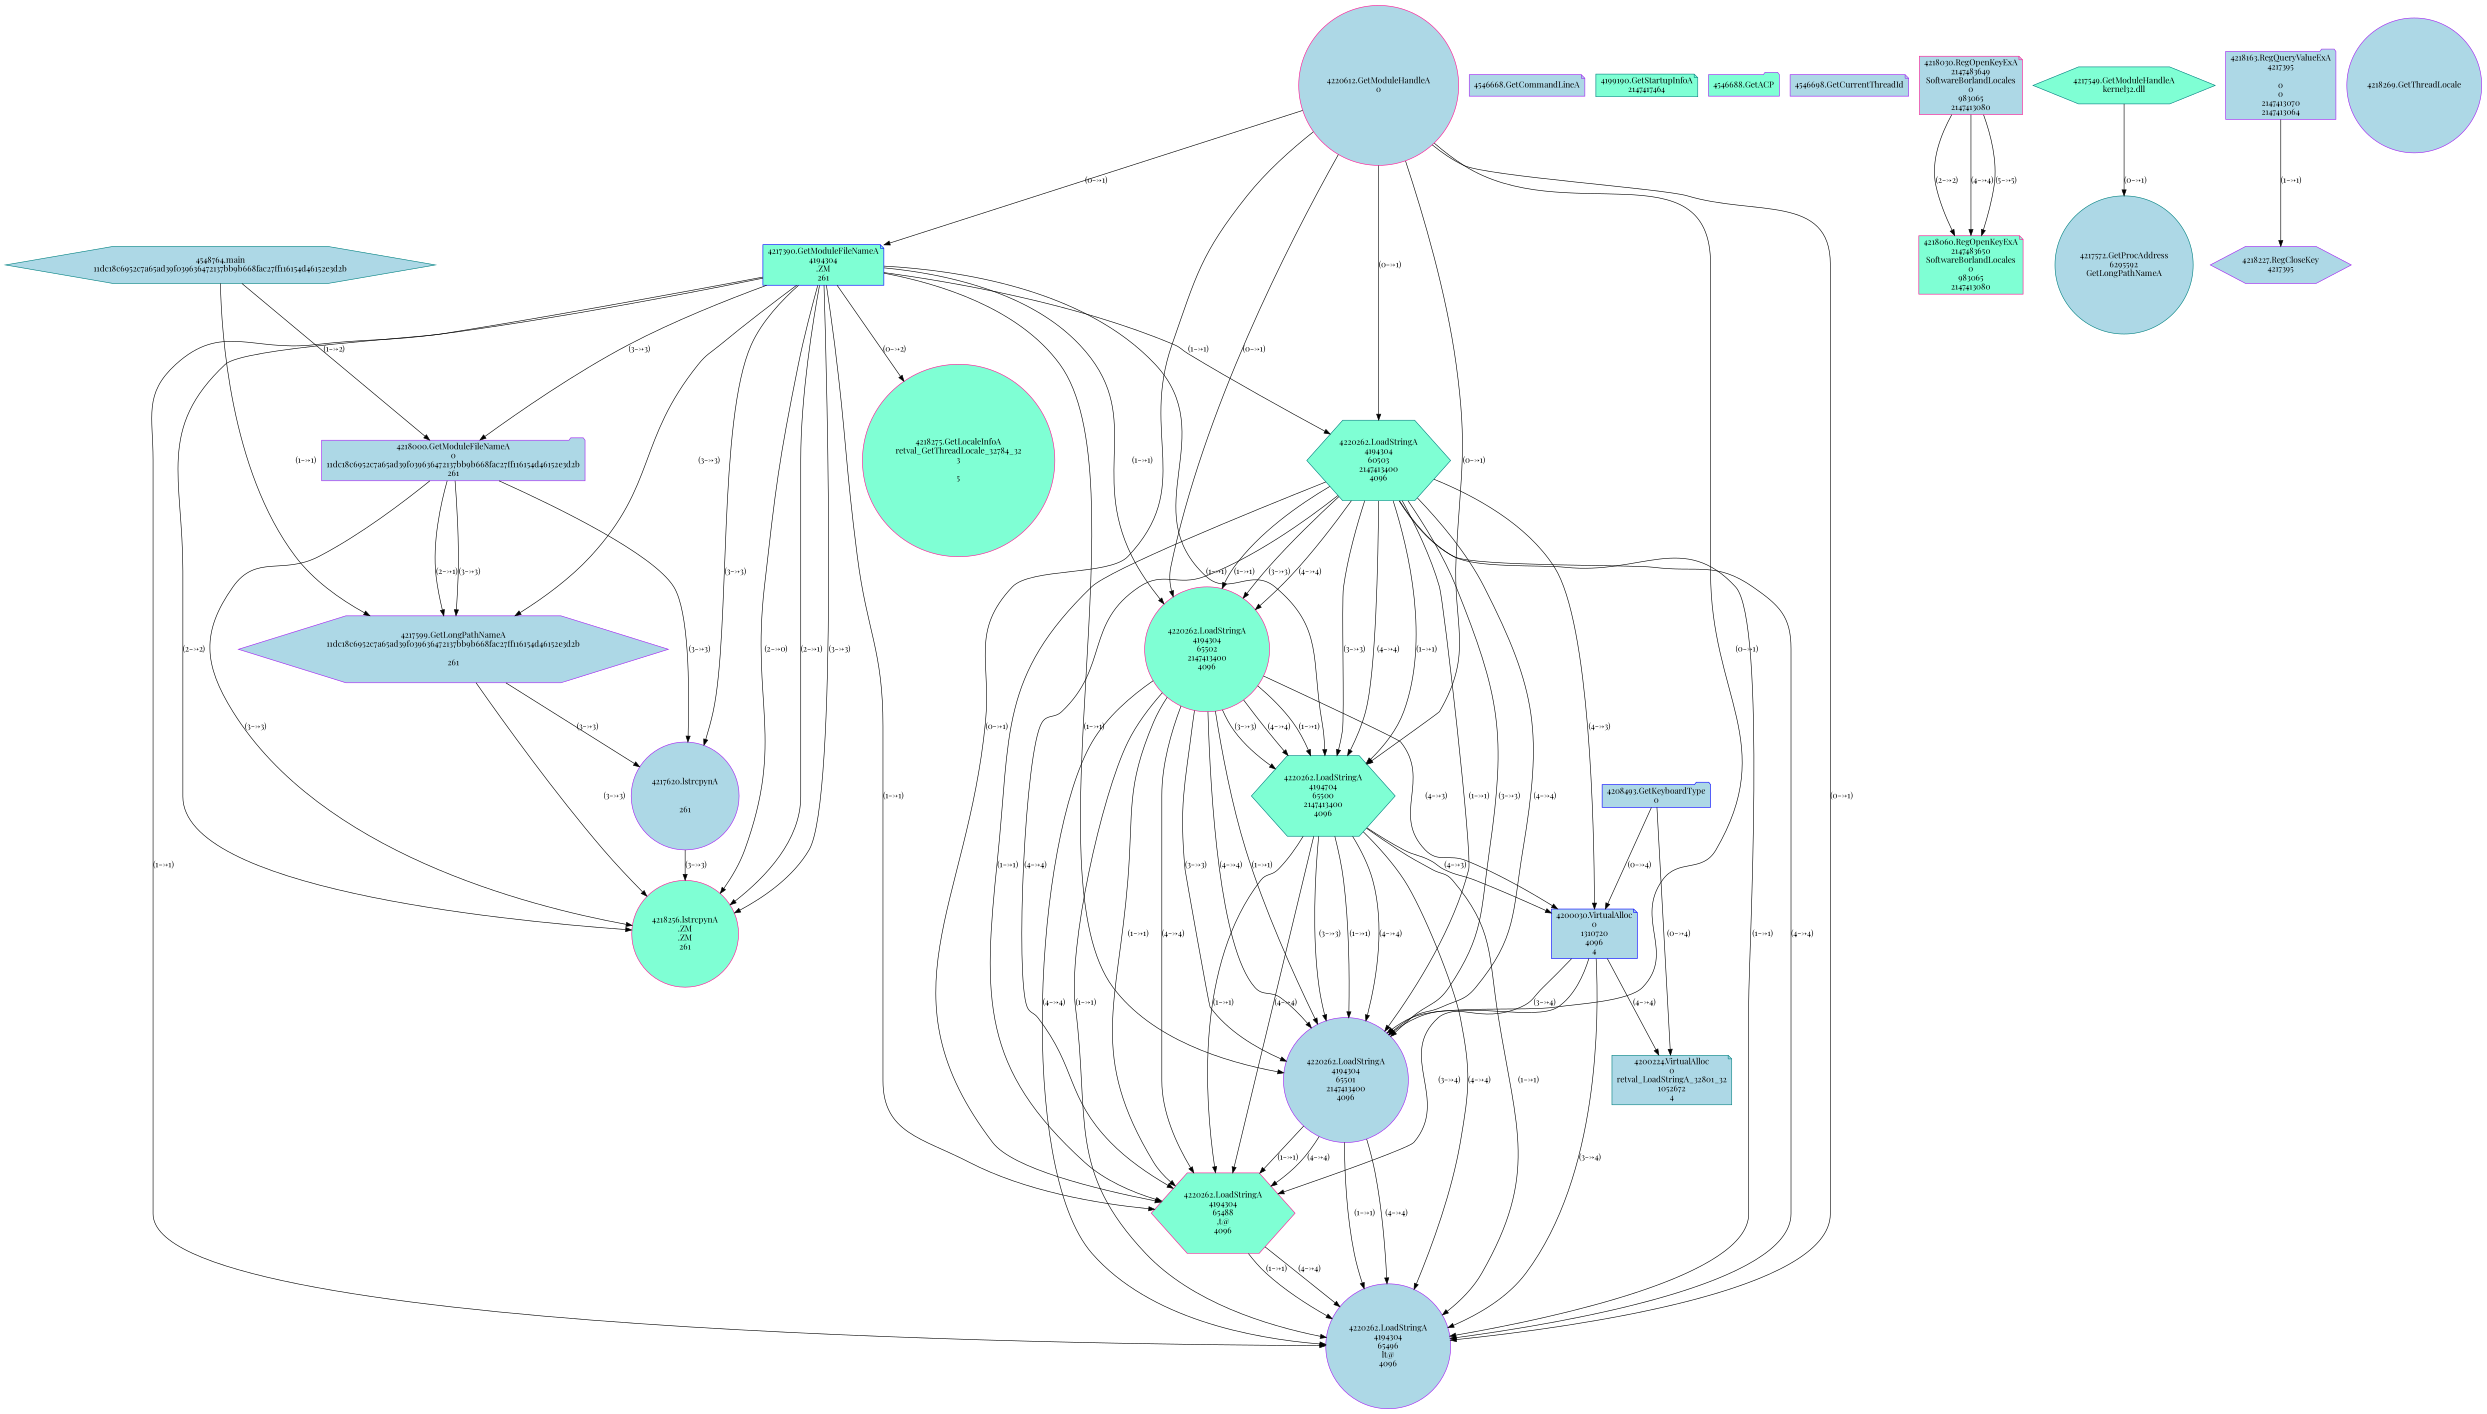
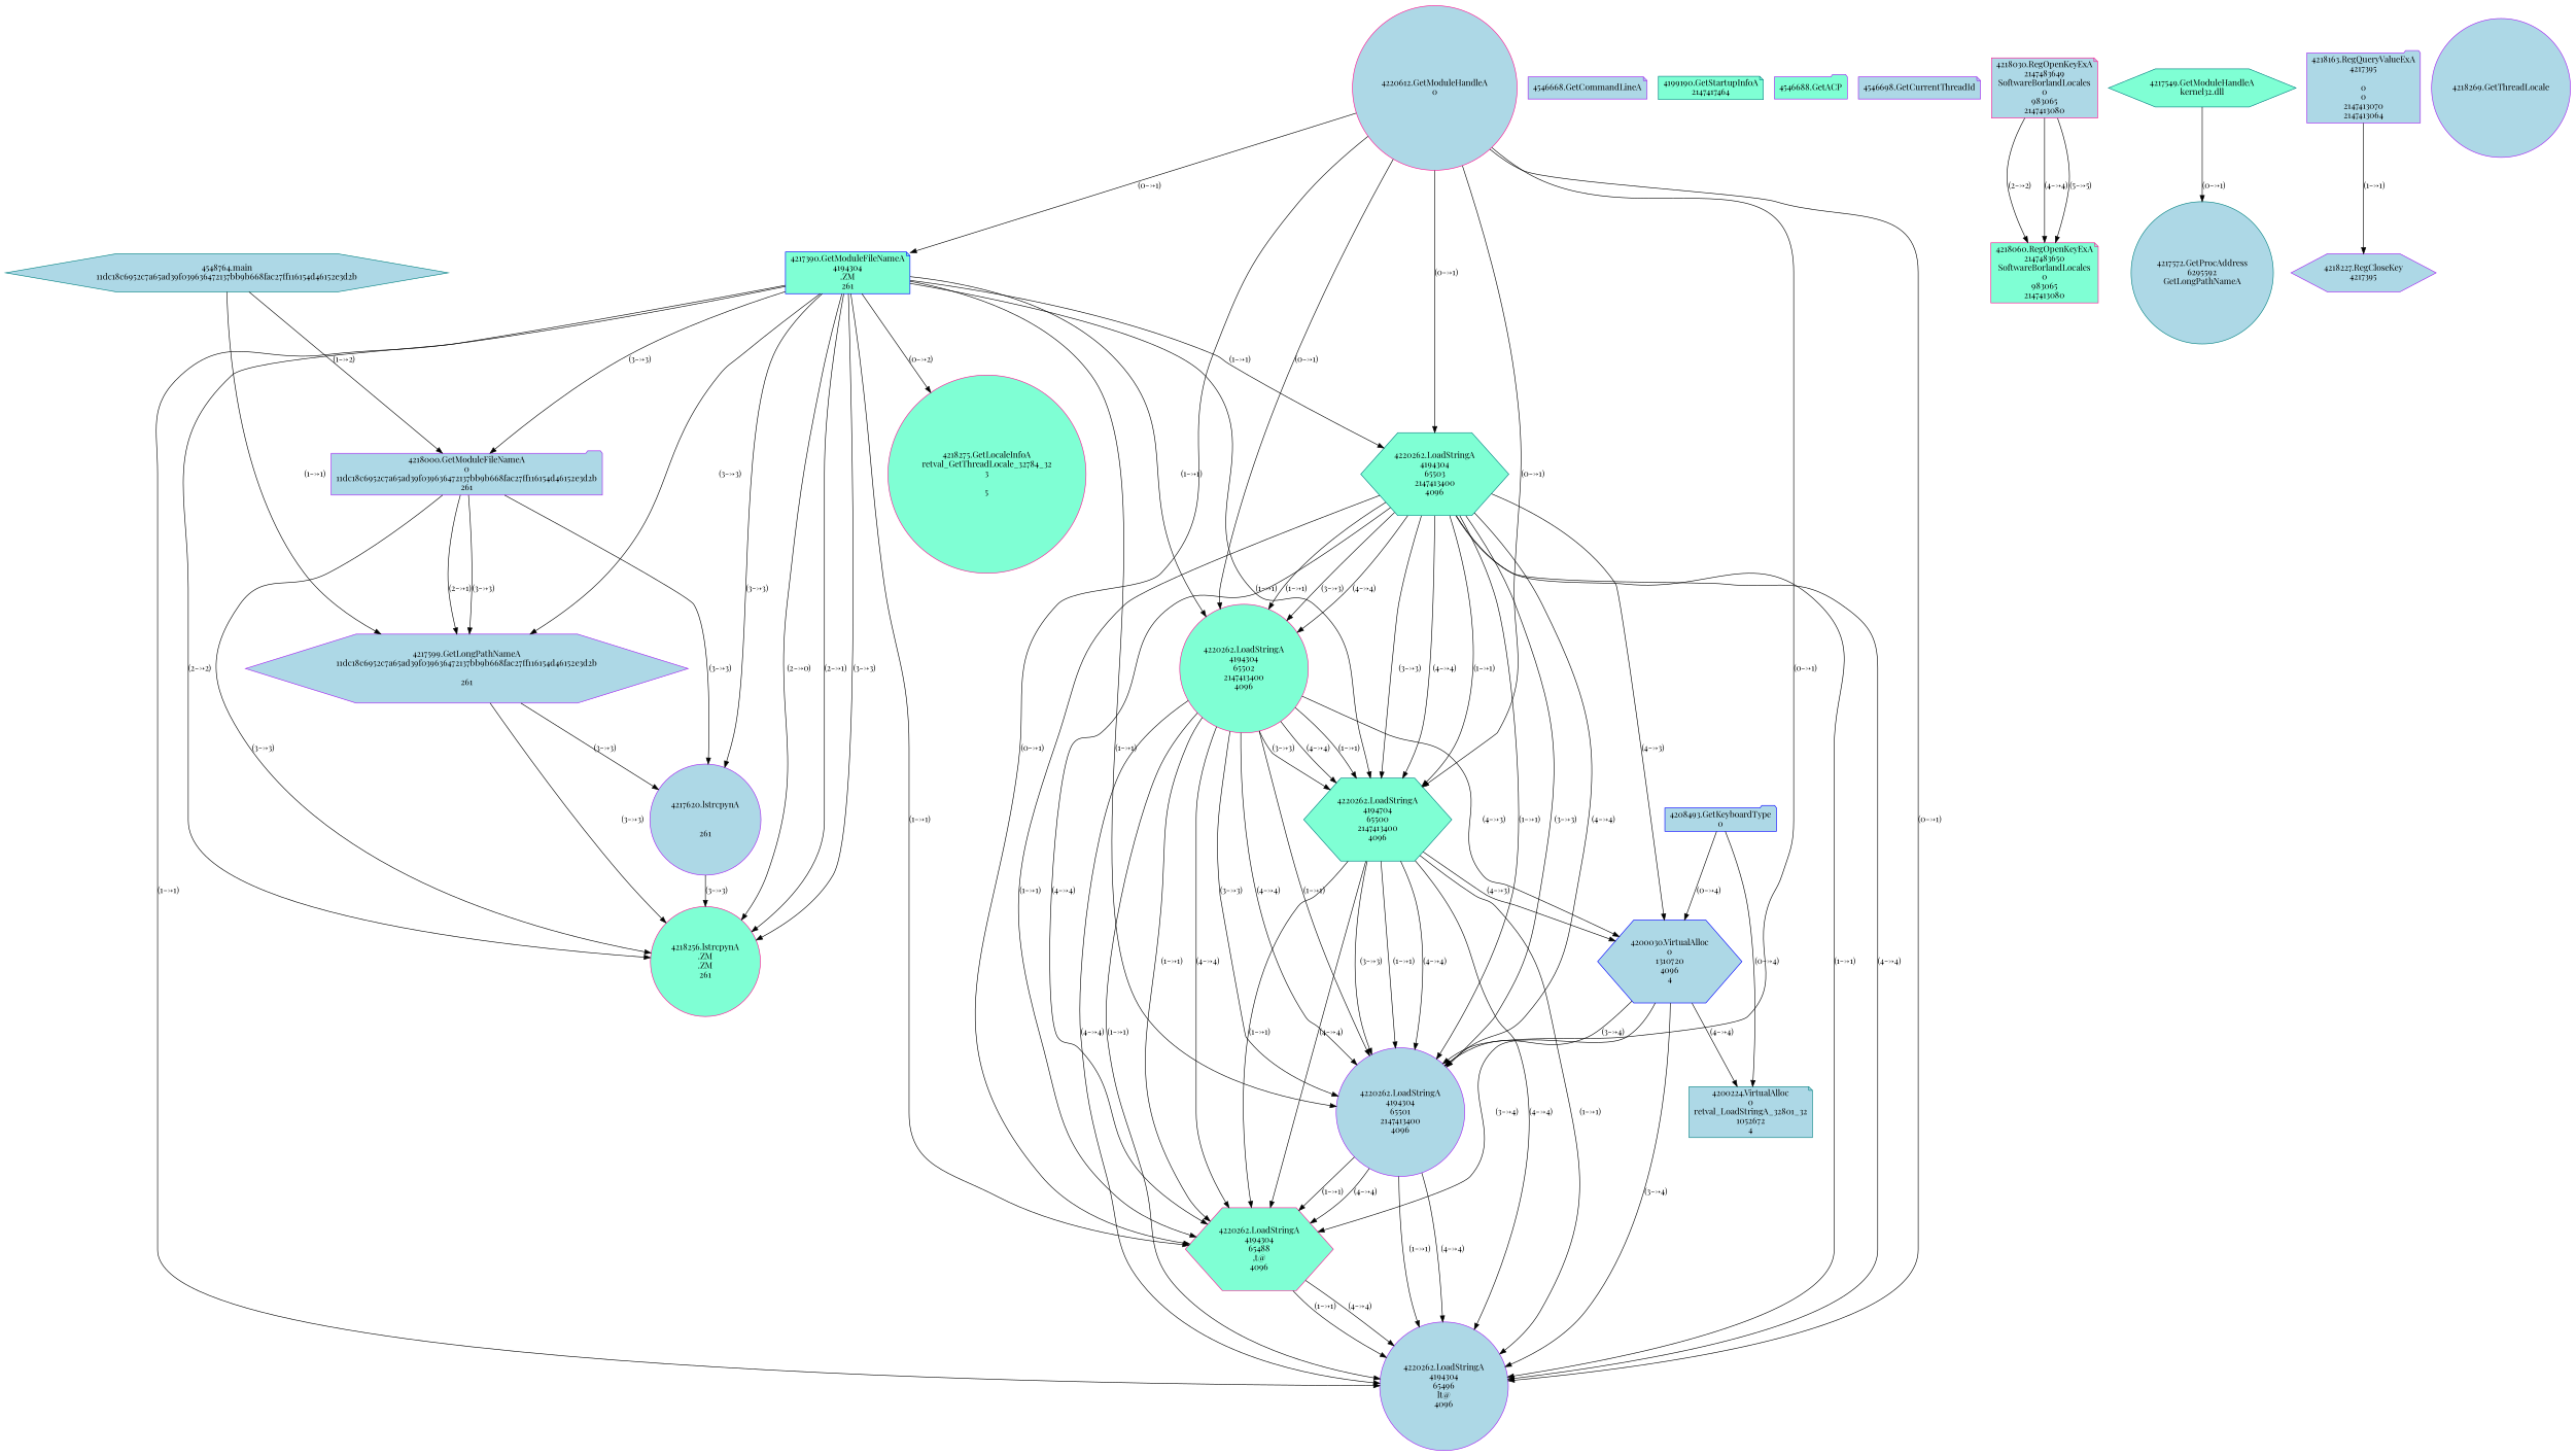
  digraph {
    fontname="Playfair Display"
    node [color=purple fillcolor=lightblue fontname="Playfair Display" shape=circle style=filled]
    edge [fontname="Playfair Display"]
    n1 [color=teal label="4548764.main\n11dc18c6952c7a65ad39f039636472137bb9b668fac27ff116154d46152e3d2b" shape=hexagon]
    n2 [label="4218000.GetModuleFileNameA\n0\n11dc18c6952c7a65ad39f039636472137bb9b668fac27ff116154d46152e3d2b\n261" shape=folder]
    n3 [label="4217599.GetLongPathNameA\n11dc18c6952c7a65ad39f039636472137bb9b668fac27ff116154d46152e3d2b\n\n261" shape=hexagon]
    n4 [label="4217620.lstrcpynA\n\n\n261"]
    n5 [color=deeppink fillcolor=aquamarine label="4218256.lstrcpynA\n.ZM\n.ZM\n261"]
    n6 [color=deeppink label="4220612.GetModuleHandleA\n0"]
    n7 [color=blue fillcolor=aquamarine label="4217390.GetModuleFileNameA\n4194304\n.ZM\n261" shape=note]
-   n8 [color=teal fillcolor=aquamarine label="4220262.LoadStringA\n4194304\n60503\n2147413400\n4096" shape=hexagon]
+   n8 [color=teal fillcolor=aquamarine label="4220262.LoadStringA\n4194304\n65503\n2147413400\n4096" shape=hexagon]
    n9 [color=deeppink fillcolor=aquamarine label="4220262.LoadStringA\n4194304\n65502\n2147413400\n4096"]
    n10 [color=teal fillcolor=aquamarine label="4220262.LoadStringA\n4194704\n65500\n2147413400\n4096" shape=hexagon]
    n11 [label="4220262.LoadStringA\n4194304\n65501\n2147413400\n4096"]
    n12 [color=deeppink fillcolor=aquamarine label="4220262.LoadStringA\n4194304\n65488\n,t@\n4096" shape=hexagon]
    n13 [label="4220262.LoadStringA\n4194304\n65496\nlt@\n4096"]
    n14 [color=deeppink fillcolor=aquamarine label="4218275.GetLocaleInfoA\nretval_GetThreadLocale_32784_32\n3\n\n5"]
-   n15 [color=blue label="4200030.VirtualAlloc\n0\n1310720\n4096\n4" shape=note]
+   n15 [color=blue label="4200030.VirtualAlloc\n0\n1310720\n4096\n4" shape=hexagon]
    n16 [color=blue label="4208493.GetKeyboardType\n0" shape=folder]
    n17 [color=teal label="4200224.VirtualAlloc\n0\nretval_LoadStringA_32801_32\n1052672\n4" shape=note]
    n18 [label="4546668.GetCommandLineA\n" shape=note]
    n19 [color=teal fillcolor=aquamarine label="4199190.GetStartupInfoA\n2147417464" shape=note]
    n20 [fillcolor=aquamarine label="4546688.GetACP\n" shape=folder]
    n21 [label="4546698.GetCurrentThreadId\n" shape=note]
    n22 [color=deeppink label="4218030.RegOpenKeyExA\n2147483649\nSoftware\Borland\Locales\n0\n983065\n2147413080" shape=note]
    n23 [color=deeppink fillcolor=aquamarine label="4218060.RegOpenKeyExA\n2147483650\nSoftware\Borland\Locales\n0\n983065\n2147413080" shape=note]
    n24 [color=teal fillcolor=aquamarine label="4217549.GetModuleHandleA\nkernel32.dll" shape=hexagon]
    n25 [color=teal label="4217572.GetProcAddress\n6295592\nGetLongPathNameA"]
    n26 [label="4218163.RegQueryValueExA\n4217395\n\n0\n0\n2147413070\n2147413064" shape=folder]
    n27 [label="4218227.RegCloseKey\n4217395" shape=hexagon]
    n28 [label="4218269.GetThreadLocale\n"]
    n1 -> n2 [label="(1-->2)"]
    n1 -> n3 [label="(1-->1)"]
    n2 -> n3 [label="(2-->1)"]
    n2 -> n3 [label="(3-->3)"]
    n2 -> n4 [label="(3-->3)"]
    n2 -> n5 [label="(3-->3)"]
    n3 -> n4 [label="(3-->3)"]
    n3 -> n5 [label="(3-->3)"]
    n4 -> n5 [label="(3-->3)"]
    n6 -> n7 [label="(0-->1)"]
    n6 -> n8 [label="(0-->1)"]
    n6 -> n9 [label="(0-->1)"]
    n6 -> n10 [label="(0-->1)"]
    n6 -> n11 [label="(0-->1)"]
    n6 -> n12 [label="(0-->1)"]
    n6 -> n13 [label="(0-->1)"]
    n7 -> n2 [label="(3-->3)"]
    n7 -> n3 [label="(3-->3)"]
    n7 -> n4 [label="(3-->3)"]
    n7 -> n5 [label="(2-->1)"]
    n7 -> n5 [label="(2-->2)"]
    n7 -> n5 [label="(3-->3)"]
    n7 -> n5 [label="(2-->0)"]
    n7 -> n8 [label="(1-->1)"]
    n7 -> n9 [label="(1-->1)"]
    n7 -> n10 [label="(1-->1)"]
    n7 -> n11 [label="(1-->1)"]
    n7 -> n12 [label="(1-->1)"]
    n7 -> n13 [label="(1-->1)"]
    n7 -> n14 [label="(0-->2)"]
    n8 -> n9 [label="(1-->1)"]
    n8 -> n9 [label="(3-->3)"]
    n8 -> n9 [label="(4-->4)"]
    n8 -> n10 [label="(1-->1)"]
    n8 -> n10 [label="(3-->3)"]
    n8 -> n10 [label="(4-->4)"]
    n8 -> n11 [label="(1-->1)"]
    n8 -> n11 [label="(3-->3)"]
    n8 -> n11 [label="(4-->4)"]
    n8 -> n12 [label="(1-->1)"]
    n8 -> n12 [label="(4-->4)"]
    n8 -> n13 [label="(1-->1)"]
    n8 -> n13 [label="(4-->4)"]
    n8 -> n15 [label="(4-->3)"]
    n9 -> n10 [label="(1-->1)"]
    n9 -> n10 [label="(3-->3)"]
    n9 -> n10 [label="(4-->4)"]
    n9 -> n11 [label="(1-->1)"]
    n9 -> n11 [label="(3-->3)"]
    n9 -> n11 [label="(4-->4)"]
    n9 -> n12 [label="(1-->1)"]
    n9 -> n12 [label="(4-->4)"]
    n9 -> n13 [label="(1-->1)"]
    n9 -> n13 [label="(4-->4)"]
    n9 -> n15 [label="(4-->3)"]
    n10 -> n11 [label="(1-->1)"]
    n10 -> n11 [label="(3-->3)"]
    n10 -> n11 [label="(4-->4)"]
    n10 -> n12 [label="(1-->1)"]
    n10 -> n12 [label="(4-->4)"]
    n10 -> n13 [label="(1-->1)"]
    n10 -> n13 [label="(4-->4)"]
    n10 -> n15 [label="(4-->3)"]
    n11 -> n12 [label="(1-->1)"]
    n11 -> n12 [label="(4-->4)"]
    n11 -> n13 [label="(1-->1)"]
    n11 -> n13 [label="(4-->4)"]
    n12 -> n13 [label="(1-->1)"]
    n12 -> n13 [label="(4-->4)"]
    n15 -> n11 [label="(3-->4)"]
    n15 -> n12 [label="(3-->4)"]
    n15 -> n13 [label="(3-->4)"]
    n15 -> n17 [label="(4-->4)"]
    n16 -> n15 [label="(0-->4)"]
    n16 -> n17 [label="(0-->4)"]
    n22 -> n23 [label="(2-->2)"]
    n22 -> n23 [label="(4-->4)"]
    n22 -> n23 [label="(5-->5)"]
    n24 -> n25 [label="(0-->1)"]
    n26 -> n27 [label="(1-->1)"]
  }
